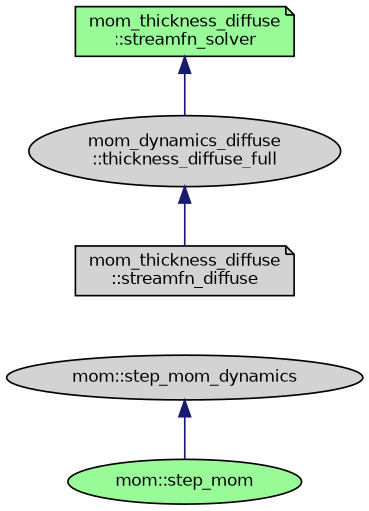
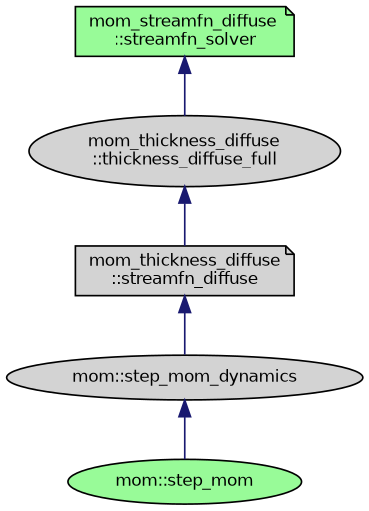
  digraph {
    rankdir=TB
    node [color=black fillcolor=lightgrey fontname=Helvetica fontsize=10 shape=ellipse style=filled]
    edge [color=midnightblue dir=back fontname=Helvetica fontsize=10 labelfontname=Helvetica labelfontsize=10 style=solid]
-   n1 [fillcolor=palegreen fontcolor=black height=0.2 label="mom_thickness_diffuse\l::streamfn_solver" shape=note width=0.4]
-   n2 [height=0.2 label="mom_dynamics_diffuse\l::thickness_diffuse_full" width=0.4]
+   n1 [fillcolor=palegreen fontcolor=black height=0.2 label="mom_streamfn_diffuse\l::streamfn_solver" shape=note width=0.4]
+   n2 [height=0.2 label="mom_thickness_diffuse\l::thickness_diffuse_full" width=0.4]
    n3 [height=0.2 label="mom_thickness_diffuse\l::streamfn_diffuse" shape=note width=0.4]
    n4 [height=0.2 label="mom::step_mom_dynamics" width=0.4]
    n5 [fillcolor=palegreen height=0.2 label="mom::step_mom" width=0.4]
    n1 -> n2
    n2 -> n3
+   n3 -> n4
    n4 -> n5
  }
